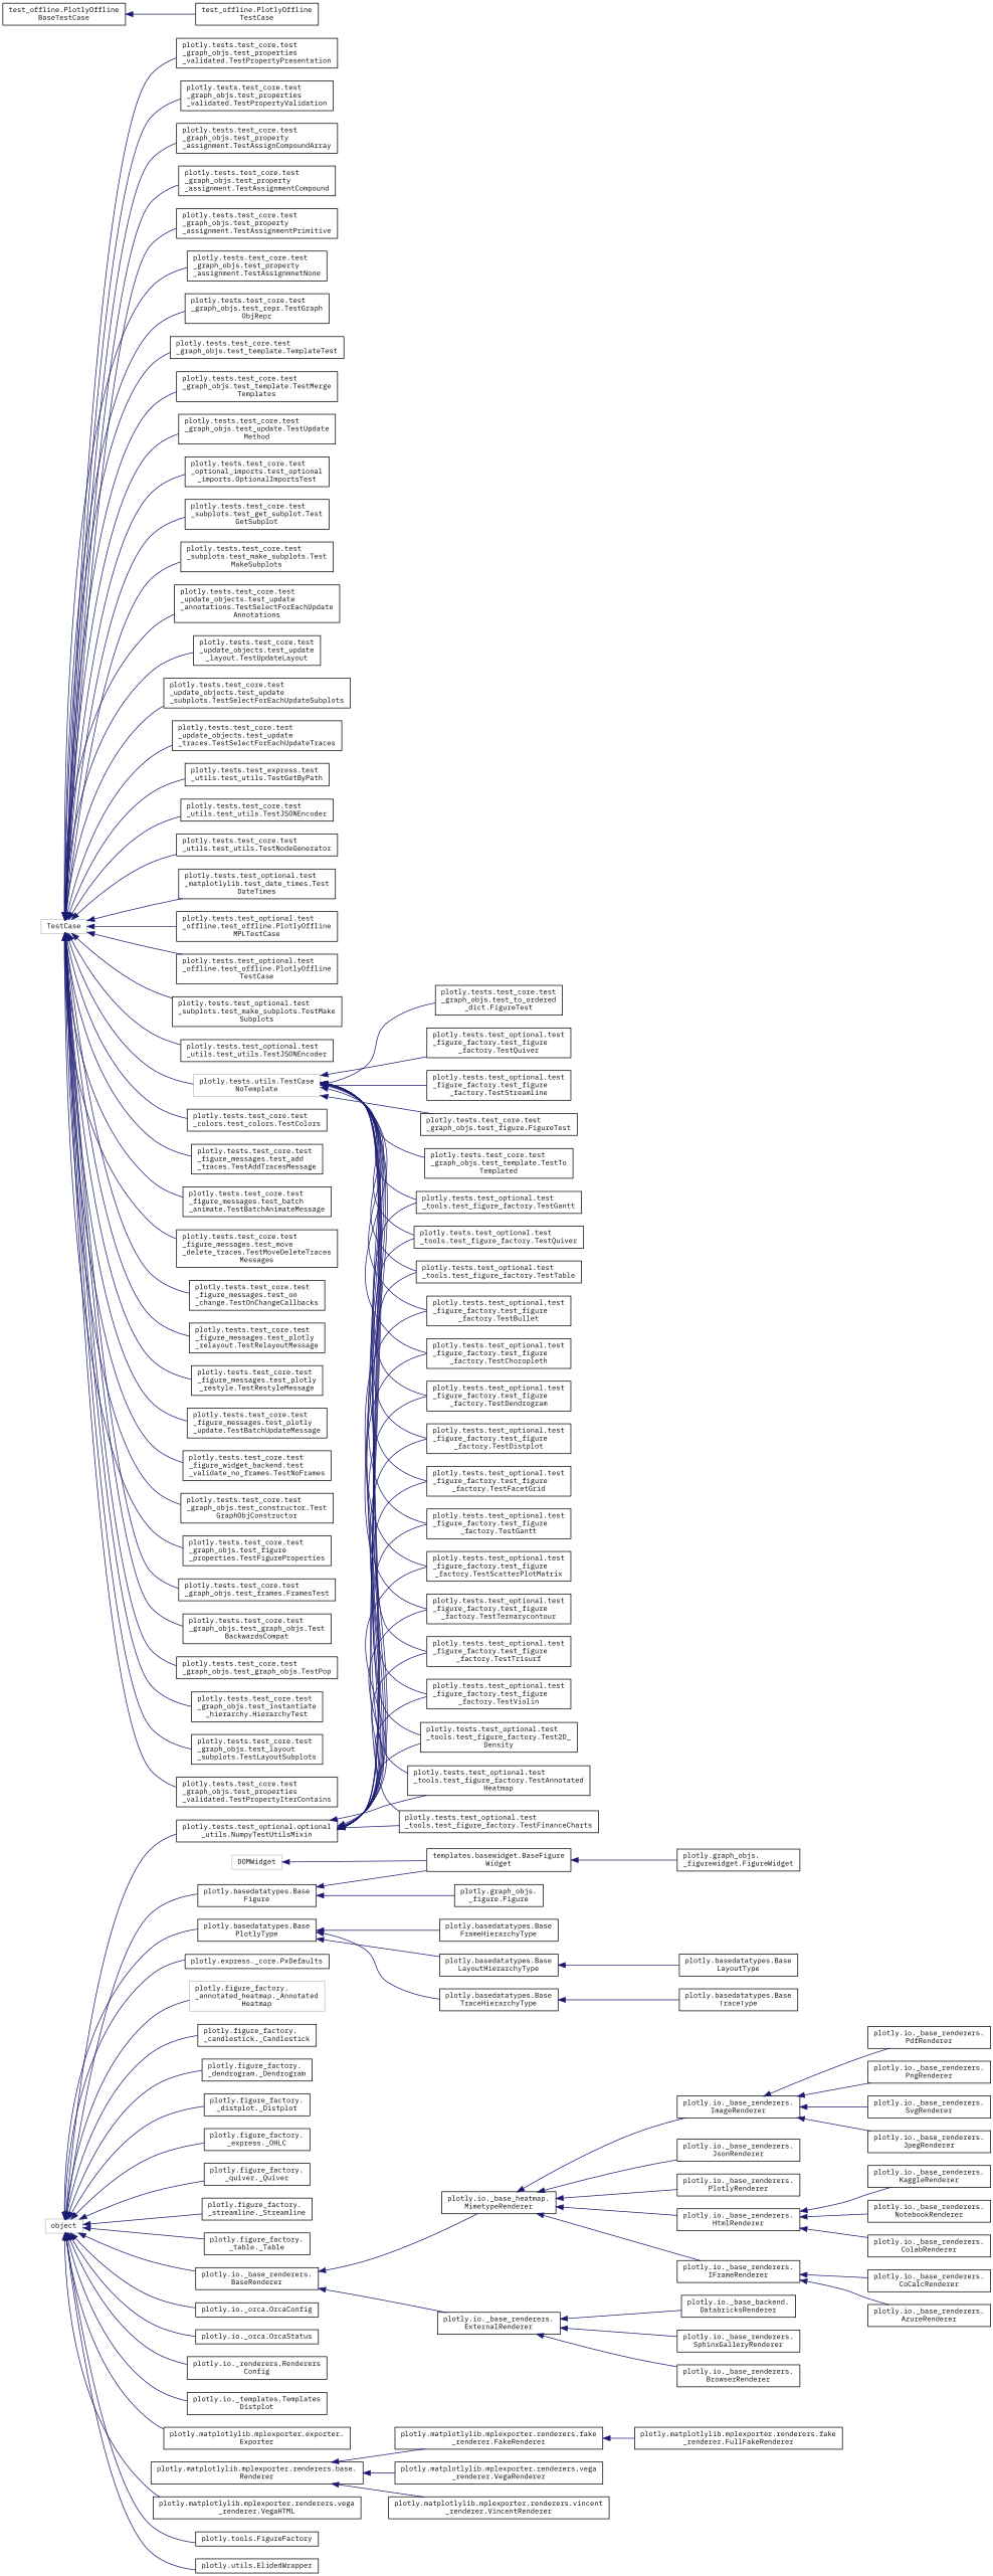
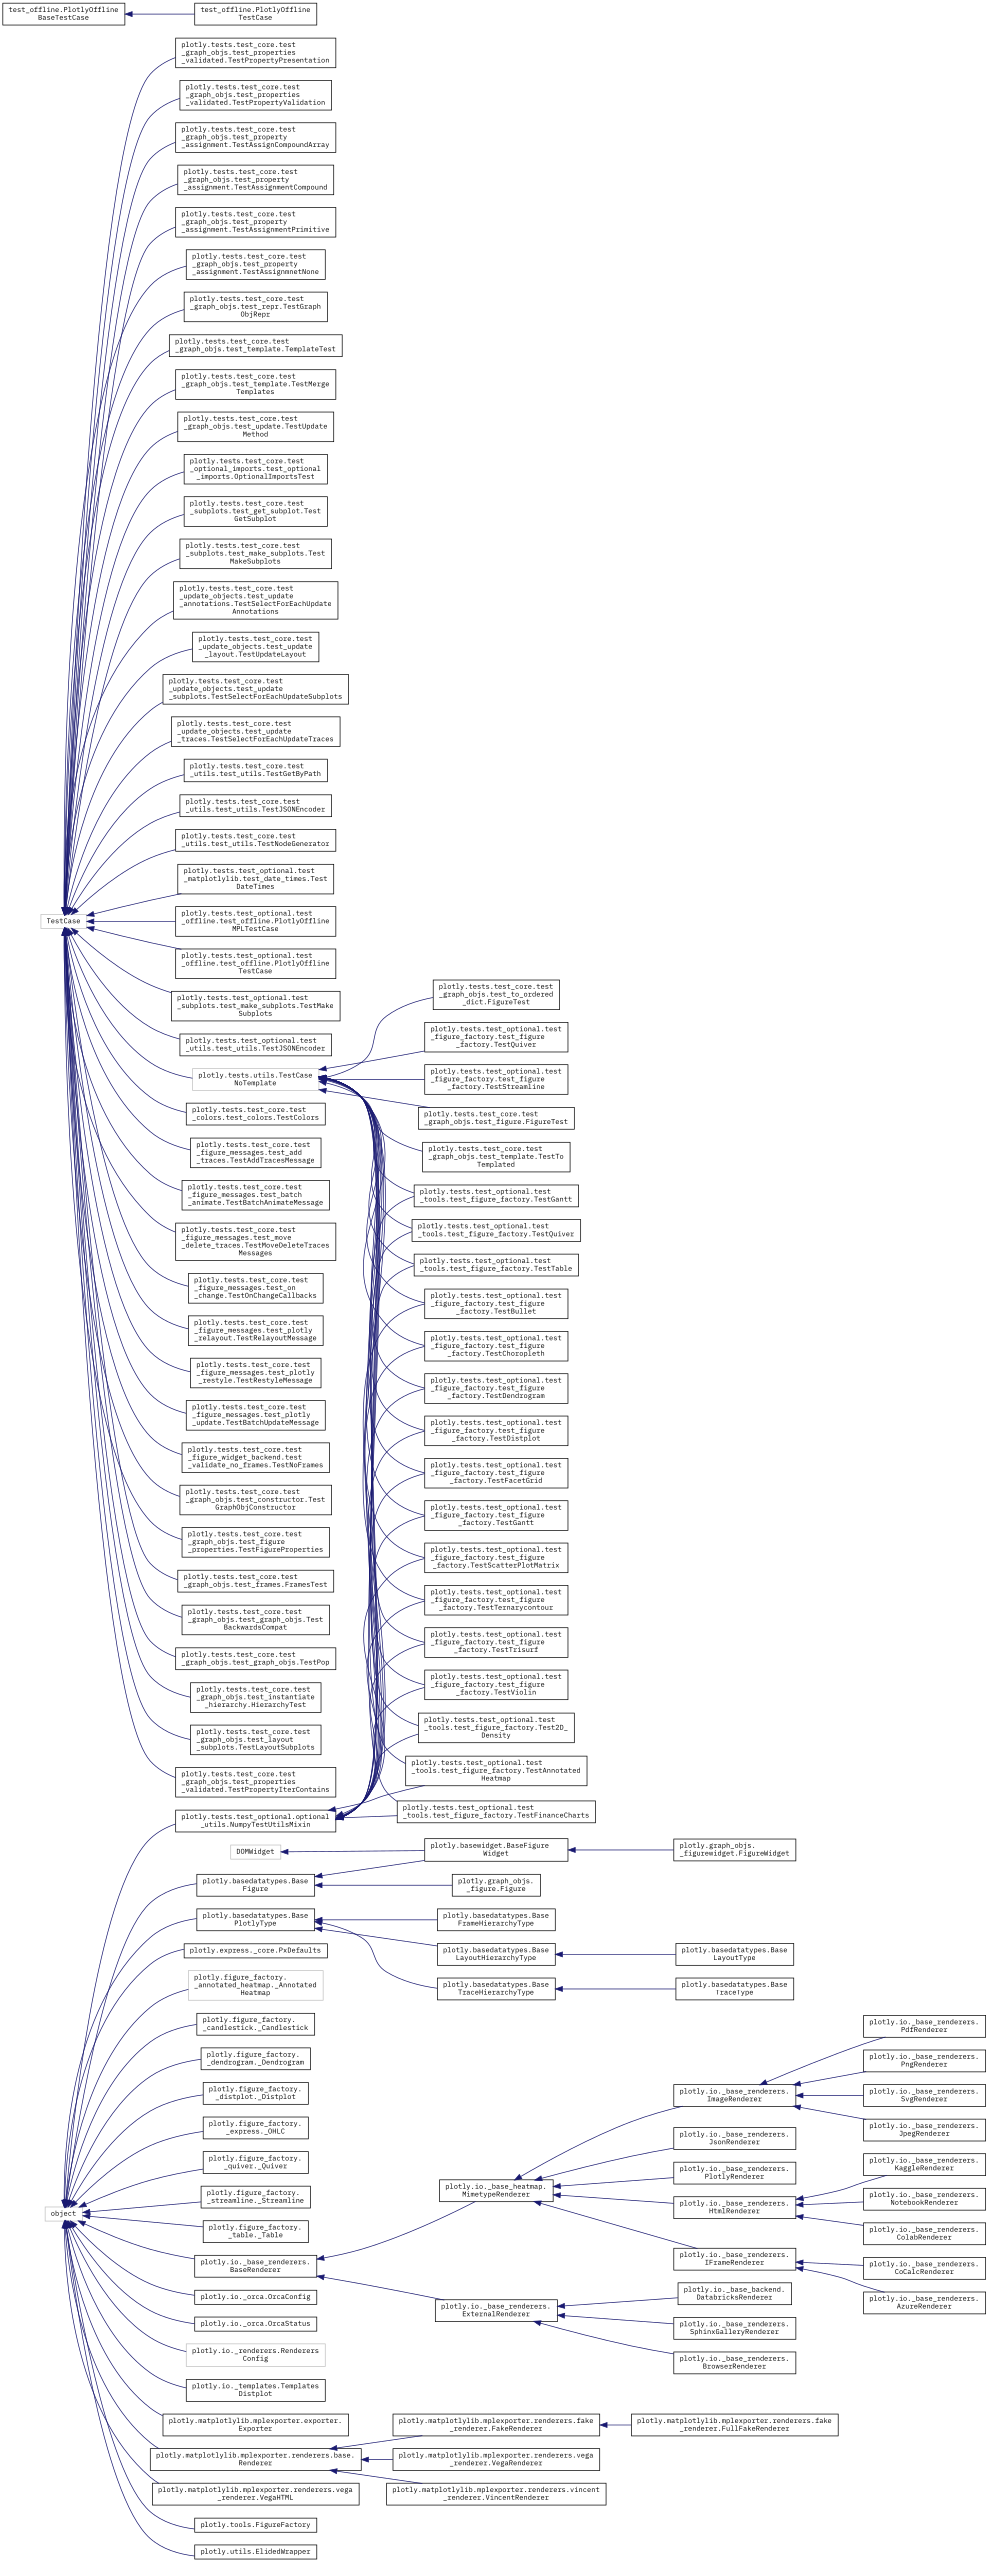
  digraph {
    fontname="IBM Plex Mono"
    rankdir=LR
    node [color=black fillcolor=white fontname="IBM Plex Mono" fontsize=10 shape=record style=filled]
    edge [color=midnightblue dir=back fontname="IBM Plex Mono" fontsize=10 labelfontname=Helvetica labelfontsize=10 style=solid]
    n1 [color=grey75 height=0.2 label=TestCase width=0.4]
    n2 [height=0.2 label="plotly.tests.test_core.test\l_colors.test_colors.TestColors" width=0.4]
    n3 [height=0.2 label="plotly.tests.test_core.test\l_figure_messages.test_add\l_traces.TestAddTracesMessage" width=0.4]
    n4 [height=0.2 label="plotly.tests.test_core.test\l_figure_messages.test_batch\l_animate.TestBatchAnimateMessage" width=0.4]
    n5 [height=0.2 label="plotly.tests.test_core.test\l_figure_messages.test_move\l_delete_traces.TestMoveDeleteTraces\lMessages" width=0.4]
    n6 [height=0.2 label="plotly.tests.test_core.test\l_figure_messages.test_on\l_change.TestOnChangeCallbacks" width=0.4]
    n7 [height=0.2 label="plotly.tests.test_core.test\l_figure_messages.test_plotly\l_relayout.TestRelayoutMessage" width=0.4]
    n8 [height=0.2 label="plotly.tests.test_core.test\l_figure_messages.test_plotly\l_restyle.TestRestyleMessage" width=0.4]
    n9 [height=0.2 label="plotly.tests.test_core.test\l_figure_messages.test_plotly\l_update.TestBatchUpdateMessage" width=0.4]
    n10 [height=0.2 label="plotly.tests.test_core.test\l_figure_widget_backend.test\l_validate_no_frames.TestNoFrames" width=0.4]
    n11 [height=0.2 label="plotly.tests.test_core.test\l_graph_objs.test_constructor.Test\lGraphObjConstructor" width=0.4]
    n12 [height=0.2 label="plotly.tests.test_core.test\l_graph_objs.test_figure\l_properties.TestFigureProperties" width=0.4]
    n13 [height=0.2 label="plotly.tests.test_core.test\l_graph_objs.test_frames.FramesTest" width=0.4]
    n14 [height=0.2 label="plotly.tests.test_core.test\l_graph_objs.test_graph_objs.Test\lBackwardsCompat" width=0.4]
    n15 [height=0.2 label="plotly.tests.test_core.test\l_graph_objs.test_graph_objs.TestPop" width=0.4]
    n16 [height=0.2 label="plotly.tests.test_core.test\l_graph_objs.test_instantiate\l_hierarchy.HierarchyTest" width=0.4]
    n17 [height=0.2 label="plotly.tests.test_core.test\l_graph_objs.test_layout\l_subplots.TestLayoutSubplots" width=0.4]
    n18 [height=0.2 label="plotly.tests.test_core.test\l_graph_objs.test_properties\l_validated.TestPropertyIterContains" width=0.4]
    n19 [height=0.2 label="plotly.tests.test_core.test\l_graph_objs.test_properties\l_validated.TestPropertyPresentation" width=0.4]
    n20 [height=0.2 label="plotly.tests.test_core.test\l_graph_objs.test_properties\l_validated.TestPropertyValidation" width=0.4]
    n21 [height=0.2 label="plotly.tests.test_core.test\l_graph_objs.test_property\l_assignment.TestAssignCompoundArray" width=0.4]
    n22 [height=0.2 label="plotly.tests.test_core.test\l_graph_objs.test_property\l_assignment.TestAssignmentCompound" width=0.4]
    n23 [height=0.2 label="plotly.tests.test_core.test\l_graph_objs.test_property\l_assignment.TestAssignmentPrimitive" width=0.4]
    n24 [height=0.2 label="plotly.tests.test_core.test\l_graph_objs.test_property\l_assignment.TestAssignmnetNone" width=0.4]
    n25 [height=0.2 label="plotly.tests.test_core.test\l_graph_objs.test_repr.TestGraph\lObjRepr" width=0.4]
    n26 [height=0.2 label="plotly.tests.test_core.test\l_graph_objs.test_template.TemplateTest" width=0.4]
    n27 [height=0.2 label="plotly.tests.test_core.test\l_graph_objs.test_template.TestMerge\lTemplates" width=0.4]
    n28 [height=0.2 label="plotly.tests.test_core.test\l_graph_objs.test_update.TestUpdate\lMethod" width=0.4]
    n29 [height=0.2 label="plotly.tests.test_core.test\l_optional_imports.test_optional\l_imports.OptionalImportsTest" width=0.4]
    n30 [height=0.2 label="plotly.tests.test_core.test\l_subplots.test_get_subplot.Test\lGetSubplot" width=0.4]
    n31 [height=0.2 label="plotly.tests.test_core.test\l_subplots.test_make_subplots.Test\lMakeSubplots" width=0.4]
    n32 [height=0.2 label="plotly.tests.test_core.test\l_update_objects.test_update\l_annotations.TestSelectForEachUpdate\lAnnotations" width=0.4]
    n33 [height=0.2 label="plotly.tests.test_core.test\l_update_objects.test_update\l_layout.TestUpdateLayout" width=0.4]
    n34 [height=0.2 label="plotly.tests.test_core.test\l_update_objects.test_update\l_subplots.TestSelectForEachUpdateSubplots" width=0.4]
    n35 [height=0.2 label="plotly.tests.test_core.test\l_update_objects.test_update\l_traces.TestSelectForEachUpdateTraces" width=0.4]
-   n36 [height=0.2 label="plotly.tests.test_express.test\l_utils.test_utils.TestGetByPath" width=0.4]
+   n36 [height=0.2 label="plotly.tests.test_core.test\l_utils.test_utils.TestGetByPath" width=0.4]
    n37 [height=0.2 label="plotly.tests.test_core.test\l_utils.test_utils.TestJSONEncoder" width=0.4]
    n38 [height=0.2 label="plotly.tests.test_core.test\l_utils.test_utils.TestNodeGenerator" width=0.4]
    n39 [height=0.2 label="plotly.tests.test_optional.test\l_matplotlylib.test_date_times.Test\lDateTimes" width=0.4]
    n40 [height=0.2 label="plotly.tests.test_optional.test\l_offline.test_offline.PlotlyOffline\lMPLTestCase" width=0.4]
    n41 [height=0.2 label="plotly.tests.test_optional.test\l_offline.test_offline.PlotlyOffline\lTestCase" width=0.4]
    n42 [height=0.2 label="plotly.tests.test_optional.test\l_subplots.test_make_subplots.TestMake\lSubplots" width=0.4]
    n43 [height=0.2 label="plotly.tests.test_optional.test\l_utils.test_utils.TestJSONEncoder" width=0.4]
    n44 [color=grey75 height=0.2 label="plotly.tests.utils.TestCase\lNoTemplate" width=0.4]
    n45 [height=0.2 label="plotly.tests.test_core.test\l_graph_objs.test_figure.FigureTest" width=0.4]
    n46 [height=0.2 label="plotly.tests.test_core.test\l_graph_objs.test_template.TestTo\lTemplated" width=0.4]
    n47 [height=0.2 label="plotly.tests.test_core.test\l_graph_objs.test_to_ordered\l_dict.FigureTest" width=0.4]
    n48 [height=0.2 label="plotly.tests.test_optional.test\l_figure_factory.test_figure\l_factory.TestBullet" width=0.4]
    n49 [height=0.2 label="plotly.tests.test_optional.test\l_figure_factory.test_figure\l_factory.TestChoropleth" width=0.4]
    n50 [height=0.2 label="plotly.tests.test_optional.test\l_figure_factory.test_figure\l_factory.TestDendrogram" width=0.4]
    n51 [height=0.2 label="plotly.tests.test_optional.test\l_figure_factory.test_figure\l_factory.TestDistplot" width=0.4]
    n52 [height=0.2 label="plotly.tests.test_optional.test\l_figure_factory.test_figure\l_factory.TestFacetGrid" width=0.4]
    n53 [height=0.2 label="plotly.tests.test_optional.test\l_figure_factory.test_figure\l_factory.TestGantt" width=0.4]
    n54 [height=0.2 label="plotly.tests.test_optional.test\l_figure_factory.test_figure\l_factory.TestQuiver" width=0.4]
    n55 [height=0.2 label="plotly.tests.test_optional.test\l_figure_factory.test_figure\l_factory.TestScatterPlotMatrix" width=0.4]
    n56 [height=0.2 label="plotly.tests.test_optional.test\l_figure_factory.test_figure\l_factory.TestStreamline" width=0.4]
    n57 [height=0.2 label="plotly.tests.test_optional.test\l_figure_factory.test_figure\l_factory.TestTernarycontour" width=0.4]
    n58 [height=0.2 label="plotly.tests.test_optional.test\l_figure_factory.test_figure\l_factory.TestTrisurf" width=0.4]
    n59 [height=0.2 label="plotly.tests.test_optional.test\l_figure_factory.test_figure\l_factory.TestViolin" width=0.4]
    n60 [height=0.2 label="plotly.tests.test_optional.test\l_tools.test_figure_factory.Test2D_\lDensity" width=0.4]
    n61 [height=0.2 label="plotly.tests.test_optional.test\l_tools.test_figure_factory.TestAnnotated\lHeatmap" width=0.4]
    n62 [height=0.2 label="plotly.tests.test_optional.test\l_tools.test_figure_factory.TestFinanceCharts" width=0.4]
    n63 [height=0.2 label="plotly.tests.test_optional.test\l_tools.test_figure_factory.TestGantt" width=0.4]
    n64 [height=0.2 label="plotly.tests.test_optional.test\l_tools.test_figure_factory.TestQuiver" width=0.4]
    n65 [height=0.2 label="plotly.tests.test_optional.test\l_tools.test_figure_factory.TestTable" width=0.4]
    n66 [height=0.2 label="test_offline.PlotlyOffline\lBaseTestCase" width=0.4]
    n67 [height=0.2 label="test_offline.PlotlyOffline\lTestCase" width=0.4]
    n68 [color=grey75 height=0.2 label=DOMWidget width=0.4]
-   n69 [height=0.2 label="templates.basewidget.BaseFigure\lWidget" width=0.4]
+   n69 [height=0.2 label="plotly.basewidget.BaseFigure\lWidget" width=0.4]
    n70 [height=0.2 label="plotly.graph_objs.\l_figurewidget.FigureWidget" width=0.4]
    n71 [color=grey75 height=0.2 label=object width=0.4]
    n72 [height=0.2 label="plotly.basedatatypes.Base\lFigure" width=0.4]
    n73 [height=0.2 label="plotly.basedatatypes.Base\lPlotlyType" width=0.4]
    n74 [height=0.2 label="plotly.express._core.PxDefaults" width=0.4]
    n75 [color=grey75 height=0.2 label="plotly.figure_factory.\l_annotated_heatmap._Annotated\lHeatmap" width=0.4]
    n76 [height=0.2 label="plotly.figure_factory.\l_candlestick._Candlestick" width=0.4]
    n77 [height=0.2 label="plotly.figure_factory.\l_dendrogram._Dendrogram" width=0.4]
    n78 [height=0.2 label="plotly.figure_factory.\l_distplot._Distplot" width=0.4]
    n79 [height=0.2 label="plotly.figure_factory.\l_express._OHLC" width=0.4]
    n80 [height=0.2 label="plotly.figure_factory.\l_quiver._Quiver" width=0.4]
    n81 [height=0.2 label="plotly.figure_factory.\l_streamline._Streamline" width=0.4]
    n82 [height=0.2 label="plotly.figure_factory.\l_table._Table" width=0.4]
    n83 [height=0.2 label="plotly.io._base_renderers.\lBaseRenderer" width=0.4]
    n84 [height=0.2 label="plotly.io._orca.OrcaConfig" width=0.4]
    n85 [height=0.2 label="plotly.io._orca.OrcaStatus" width=0.4]
-   n86 [height=0.2 label="plotly.io._renderers.Renderers\lConfig" width=0.4]
+   n86 [color=grey75 height=0.2 label="plotly.io._renderers.Renderers\lConfig" width=0.4]
    n87 [height=0.2 label="plotly.io._templates.Templates\lDistplot" width=0.4]
    n88 [height=0.2 label="plotly.matplotlylib.mplexporter.exporter.\lExporter" width=0.4]
    n89 [height=0.2 label="plotly.matplotlylib.mplexporter.renderers.base.\lRenderer" width=0.4]
    n90 [height=0.2 label="plotly.matplotlylib.mplexporter.renderers.vega\l_renderer.VegaHTML" width=0.4]
    n91 [height=0.2 label="plotly.tests.test_optional.optional\l_utils.NumpyTestUtilsMixin" width=0.4]
    n92 [height=0.2 label="plotly.tools.FigureFactory" width=0.4]
    n93 [height=0.2 label="plotly.utils.ElidedWrapper" width=0.4]
    n94 [height=0.2 label="plotly.graph_objs.\l_figure.Figure" width=0.4]
    n95 [height=0.2 label="plotly.basedatatypes.Base\lFrameHierarchyType" width=0.4]
    n96 [height=0.2 label="plotly.basedatatypes.Base\lLayoutHierarchyType" width=0.4]
    n97 [height=0.2 label="plotly.basedatatypes.Base\lTraceHierarchyType" width=0.4]
    n98 [height=0.2 label="plotly.io._base_renderers.\lExternalRenderer" width=0.4]
    n99 [height=0.2 label="plotly.io._base_heatmap.\lMimetypeRenderer" width=0.4]
    n100 [height=0.2 label="plotly.matplotlylib.mplexporter.renderers.fake\l_renderer.FakeRenderer" width=0.4]
    n101 [height=0.2 label="plotly.matplotlylib.mplexporter.renderers.vega\l_renderer.VegaRenderer" width=0.4]
    n102 [height=0.2 label="plotly.matplotlylib.mplexporter.renderers.vincent\l_renderer.VincentRenderer" width=0.4]
    n103 [height=0.2 label="plotly.basedatatypes.Base\lLayoutType" width=0.4]
    n104 [height=0.2 label="plotly.basedatatypes.Base\lTraceType" width=0.4]
    n105 [height=0.2 label="plotly.io._base_renderers.\lBrowserRenderer" width=0.4]
    n106 [height=0.2 label="plotly.io._base_backend.\lDatabricksRenderer" width=0.4]
    n107 [height=0.2 label="plotly.io._base_renderers.\lSphinxGalleryRenderer" width=0.4]
    n108 [height=0.2 label="plotly.io._base_renderers.\lHtmlRenderer" width=0.4]
    n109 [height=0.2 label="plotly.io._base_renderers.\lIFrameRenderer" width=0.4]
    n110 [height=0.2 label="plotly.io._base_renderers.\lImageRenderer" width=0.4]
    n111 [height=0.2 label="plotly.io._base_renderers.\lJsonRenderer" width=0.4]
    n112 [height=0.2 label="plotly.io._base_renderers.\lPlotlyRenderer" width=0.4]
    n113 [height=0.2 label="plotly.io._base_renderers.\lColabRenderer" width=0.4]
    n114 [height=0.2 label="plotly.io._base_renderers.\lKaggleRenderer" width=0.4]
    n115 [height=0.2 label="plotly.io._base_renderers.\lNotebookRenderer" width=0.4]
    n116 [height=0.2 label="plotly.io._base_renderers.\lAzureRenderer" width=0.4]
    n117 [height=0.2 label="plotly.io._base_renderers.\lCoCalcRenderer" width=0.4]
    n118 [height=0.2 label="plotly.io._base_renderers.\lJpegRenderer" width=0.4]
    n119 [height=0.2 label="plotly.io._base_renderers.\lPdfRenderer" width=0.4]
    n120 [height=0.2 label="plotly.io._base_renderers.\lPngRenderer" width=0.4]
    n121 [height=0.2 label="plotly.io._base_renderers.\lSvgRenderer" width=0.4]
    n122 [height=0.2 label="plotly.matplotlylib.mplexporter.renderers.fake\l_renderer.FullFakeRenderer" width=0.4]
    n1 -> n2
    n1 -> n3
    n1 -> n4
    n1 -> n5
    n1 -> n6
    n1 -> n7
    n1 -> n8
    n1 -> n9
    n1 -> n10
    n1 -> n11
    n1 -> n12
    n1 -> n13
    n1 -> n14
    n1 -> n15
    n1 -> n16
    n1 -> n17
    n1 -> n18
    n1 -> n19
    n1 -> n20
    n1 -> n21
    n1 -> n22
    n1 -> n23
    n1 -> n24
    n1 -> n25
    n1 -> n26
    n1 -> n27
    n1 -> n28
    n1 -> n29
    n1 -> n30
    n1 -> n31
    n1 -> n32
    n1 -> n33
    n1 -> n34
    n1 -> n35
    n1 -> n36
    n1 -> n37
    n1 -> n38
    n1 -> n39
    n1 -> n40
    n1 -> n41
    n1 -> n42
    n1 -> n43
    n1 -> n44
    n44 -> n45
    n44 -> n46
    n44 -> n47
    n44 -> n48
    n44 -> n49
    n44 -> n50
    n44 -> n51
    n44 -> n52
    n44 -> n53
    n44 -> n54
    n44 -> n55
    n44 -> n56
    n44 -> n57
    n44 -> n58
    n44 -> n59
    n44 -> n60
    n44 -> n61
    n44 -> n62
    n44 -> n63
    n44 -> n64
    n44 -> n65
    n66 -> n67
    n68 -> n69
    n69 -> n70
    n71 -> n72
    n71 -> n73
    n71 -> n74
    n71 -> n75
    n71 -> n76
    n71 -> n77
    n71 -> n78
    n71 -> n79
    n71 -> n80
    n71 -> n81
    n71 -> n82
    n71 -> n83
    n71 -> n84
    n71 -> n85
    n71 -> n86
    n71 -> n87
    n71 -> n88
+   n71 -> n89
    n71 -> n90
    n71 -> n91
    n71 -> n92
    n71 -> n93
    n72 -> n69
    n72 -> n94
    n73 -> n95
    n73 -> n96
    n73 -> n97
    n83 -> n98
    n83 -> n99
    n89 -> n100
    n89 -> n101
    n89 -> n102
    n91 -> n48
    n91 -> n49
    n91 -> n50
    n91 -> n51
    n91 -> n52
    n91 -> n53
    n91 -> n55
    n91 -> n57
    n91 -> n58
    n91 -> n59
    n91 -> n60
    n91 -> n61
    n91 -> n62
    n91 -> n63
    n91 -> n64
    n91 -> n65
    n96 -> n103
    n97 -> n104
    n98 -> n105
    n98 -> n106
    n98 -> n107
    n99 -> n108
    n99 -> n109
    n99 -> n110
    n99 -> n111
    n99 -> n112
    n100 -> n122
    n108 -> n113
    n108 -> n114
    n108 -> n115
    n109 -> n116
    n109 -> n117
    n110 -> n118
    n110 -> n119
    n110 -> n120
    n110 -> n121
  }
